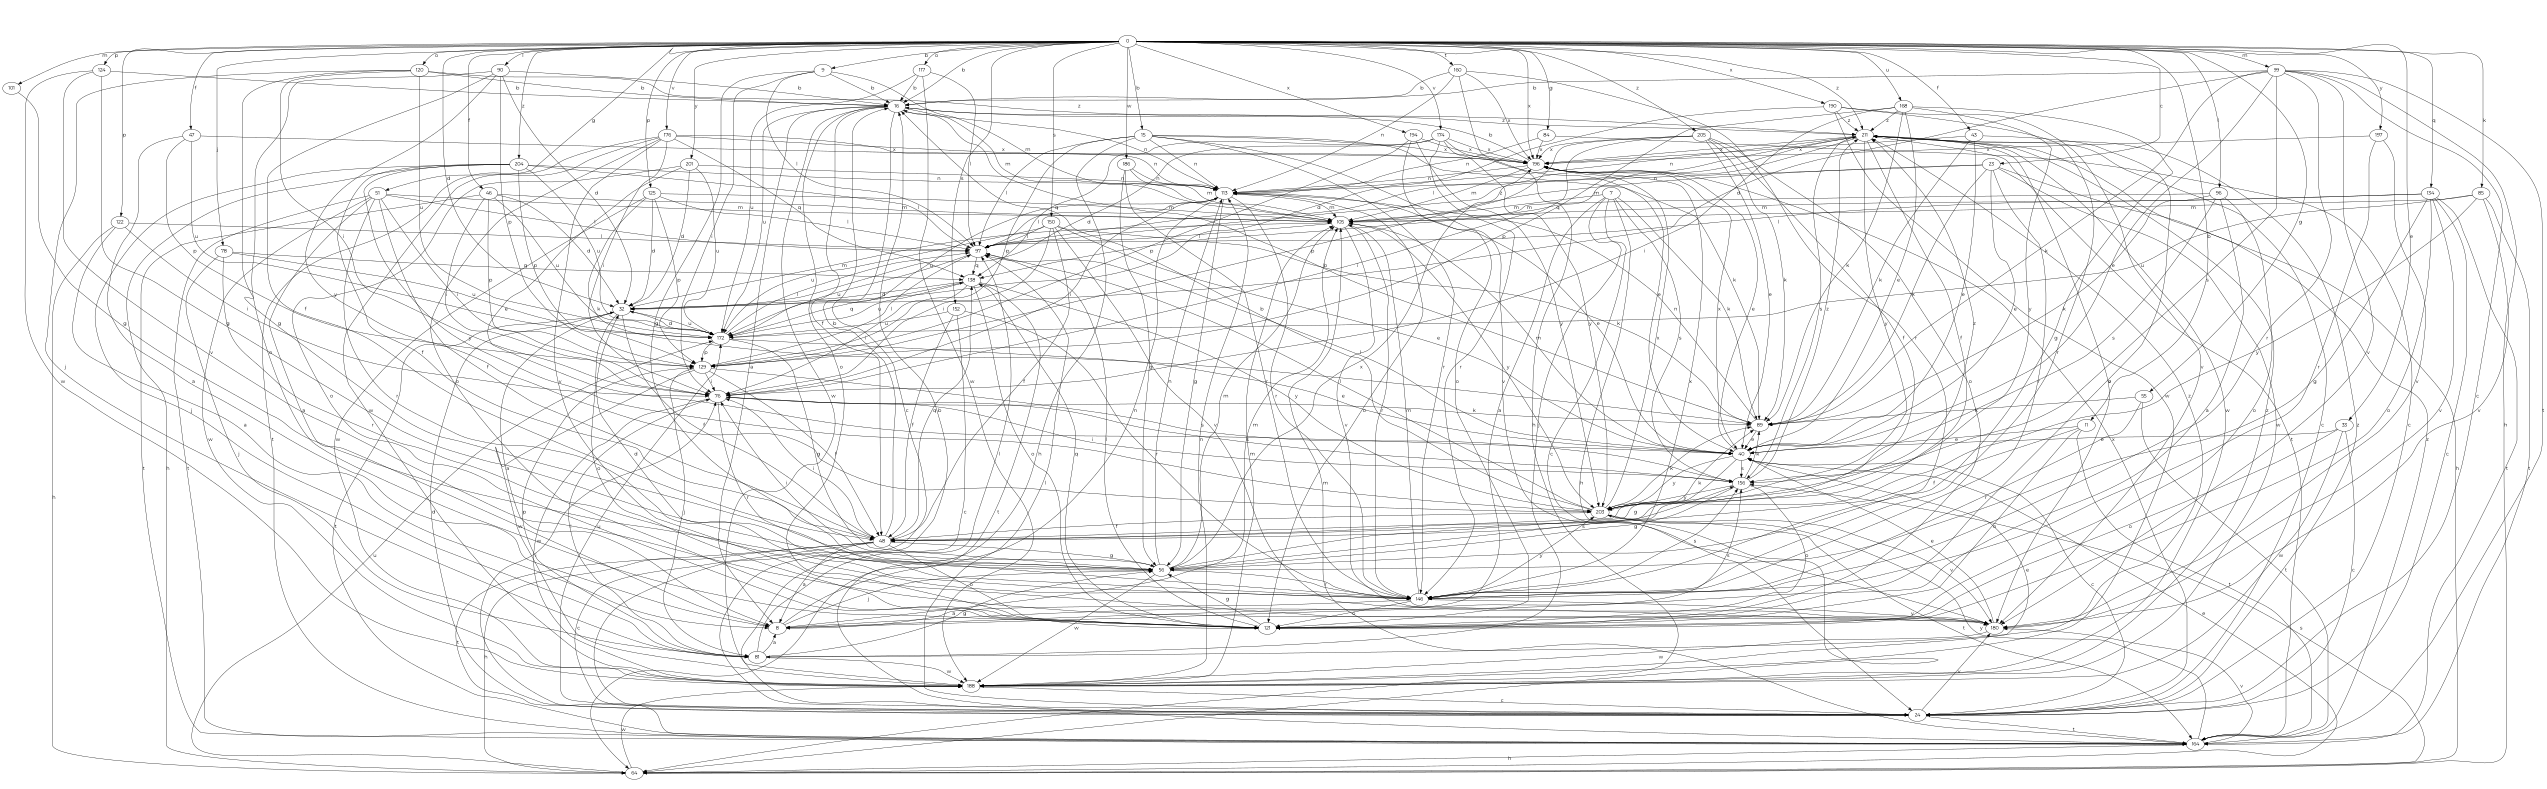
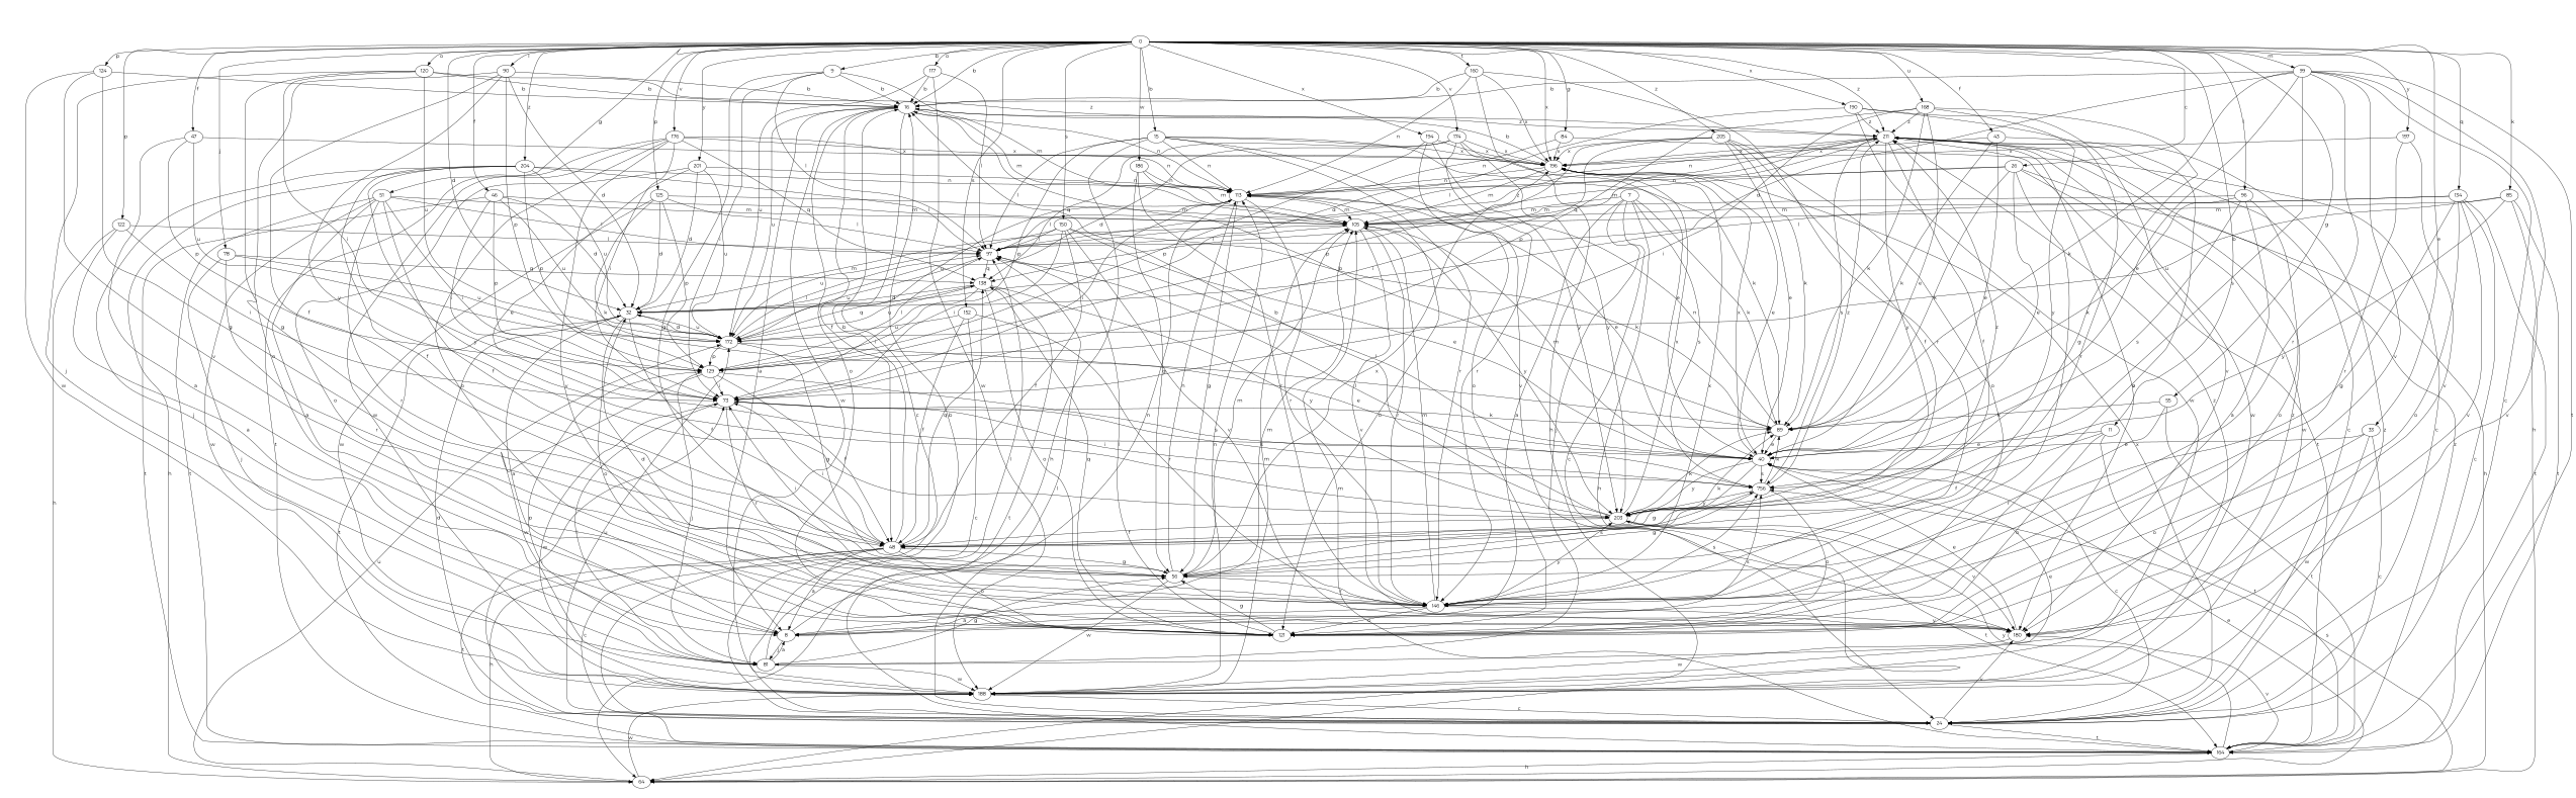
  strict digraph {
    fontname=Montserrat
    node [fontname=Montserrat]
    edge [fontname=Montserrat]
    0
    9
    11
    15
    16
-   23
+   23 [label=26]
    32
    33
    43
    46
    47
    51
    55
    78
    84
    85
    90
    96
    99
-   101
    117
    120
    122
    124
    125
    134
    150
    152
    160
    168
    174
    176
    186
    190
    194
    196
    197
    201
    204
    205
    211
    105
    56
-   73 [label=76]
+   73
    97
    40
    48
    121
    164
    64
    89
    113
    129
    146
    180
    8
    24
    172
    188
    81
    138
    203
-   156
+   156 [label=756]
    7
    0 -> 9 [label=b]
    0 -> 11 [label=b]
    0 -> 15 [label=b]
    0 -> 16 [label=b]
    0 -> 23 [label=c]
    0 -> 32 [label=d]
    0 -> 33 [label=e]
    0 -> 43 [label=f]
    0 -> 46 [label=f]
    0 -> 47 [label=f]
    0 -> 51 [label=g]
    0 -> 55 [label=g]
    0 -> 78 [label=j]
    0 -> 84 [label=g]
    0 -> 85 [label=k]
    0 -> 90 [label=l]
    0 -> 96 [label=l]
    0 -> 99 [label=m]
-   0 -> 101 [label=m]
    0 -> 117 [label=o]
    0 -> 120 [label=o]
    0 -> 122 [label=p]
    0 -> 124 [label=p]
    0 -> 125 [label=p]
    0 -> 134 [label=q]
    0 -> 150 [label=s]
    0 -> 152 [label=s]
    0 -> 160 [label=t]
    0 -> 168 [label=u]
    0 -> 174 [label=v]
    0 -> 176 [label=v]
    0 -> 186 [label=w]
    0 -> 190 [label=x]
    0 -> 194 [label=x]
    0 -> 196 [label=x]
    0 -> 197 [label=y]
    0 -> 201 [label=y]
    0 -> 204 [label=z]
    0 -> 205 [label=z]
    0 -> 211 [label=z]
    9 -> 16 [label=b]
    9 -> 105 [label=m]
    9 -> 56 [label=g]
    9 -> 73 [label=i]
    9 -> 97 [label=l]
    11 -> 40 [label=e]
    11 -> 48 [label=f]
    11 -> 121 [label=o]
    11 -> 164 [label=t]
    15 -> 196 [label=x]
    15 -> 97 [label=l]
    15 -> 64 [label=h]
    15 -> 89 [label=k]
    15 -> 113 [label=n]
    15 -> 129 [label=p]
    15 -> 146 [label=r]
    15 -> 180 [label=v]
    16 -> 211 [label=z]
    16 -> 105 [label=m]
    16 -> 48 [label=f]
    16 -> 121 [label=o]
    16 -> 113 [label=n]
    16 -> 8 [label=a]
    16 -> 24 [label=c]
    16 -> 172 [label=u]
    16 -> 188 [label=w]
    23 -> 105 [label=m]
    23 -> 40 [label=e]
    23 -> 64 [label=h]
    23 -> 89 [label=k]
    23 -> 113 [label=n]
    23 -> 146 [label=r]
    23 -> 188 [label=w]
    32 -> 105 [label=m]
    32 -> 48 [label=f]
    32 -> 121 [label=o]
    32 -> 164 [label=t]
    32 -> 8 [label=a]
    32 -> 172 [label=u]
    33 -> 40 [label=e]
    33 -> 121 [label=o]
    33 -> 24 [label=c]
    33 -> 188 [label=w]
    43 -> 196 [label=x]
    43 -> 40 [label=e]
    43 -> 121 [label=o]
    43 -> 89 [label=k]
    46 -> 32 [label=d]
    46 -> 105 [label=m]
    46 -> 73 [label=i]
    46 -> 164 [label=t]
    46 -> 129 [label=p]
    46 -> 172 [label=u]
    47 -> 196 [label=x]
    47 -> 129 [label=p]
    47 -> 8 [label=a]
    47 -> 172 [label=u]
    51 -> 105 [label=m]
    51 -> 73 [label=i]
    51 -> 97 [label=l]
    51 -> 48 [label=f]
    51 -> 164 [label=t]
    51 -> 146 [label=r]
    51 -> 8 [label=a]
    51 -> 188 [label=w]
    55 -> 164 [label=t]
    55 -> 89 [label=k]
    55 -> 146 [label=r]
    78 -> 146 [label=r]
    78 -> 172 [label=u]
    78 -> 81 [label=j]
    78 -> 138 [label=q]
    84 -> 196 [label=x]
    84 -> 113 [label=n]
    84 -> 24 [label=c]
    85 -> 105 [label=m]
    85 -> 164 [label=t]
    85 -> 180 [label=v]
    85 -> 172 [label=u]
    85 -> 203 [label=y]
    90 -> 16 [label=b]
    90 -> 32 [label=d]
    90 -> 48 [label=f]
    90 -> 121 [label=o]
    90 -> 129 [label=p]
    90 -> 203 [label=y]
    96 -> 105 [label=m]
    96 -> 121 [label=o]
    96 -> 89 [label=k]
    96 -> 8 [label=a]
    96 -> 156 [label=s]
    99 -> 16 [label=b]
    99 -> 32 [label=d]
    99 -> 40 [label=e]
    99 -> 164 [label=t]
    99 -> 64 [label=h]
    99 -> 89 [label=k]
    99 -> 146 [label=r]
    99 -> 180 [label=v]
    99 -> 24 [label=c]
    99 -> 156 [label=s]
-   101 -> 56 [label=g]
    117 -> 16 [label=b]
    117 -> 97 [label=l]
    117 -> 172 [label=u]
    117 -> 188 [label=w]
    120 -> 16 [label=b]
    120 -> 211 [label=z]
    120 -> 56 [label=g]
    120 -> 73 [label=i]
    120 -> 172 [label=u]
    120 -> 81 [label=j]
    122 -> 73 [label=i]
    122 -> 97 [label=l]
    122 -> 64 [label=h]
    122 -> 8 [label=a]
    124 -> 16 [label=b]
    124 -> 56 [label=g]
    124 -> 180 [label=v]
    124 -> 188 [label=w]
    125 -> 32 [label=d]
    125 -> 105 [label=m]
    125 -> 97 [label=l]
    125 -> 89 [label=k]
    125 -> 129 [label=p]
    125 -> 188 [label=w]
    134 -> 105 [label=m]
    134 -> 56 [label=g]
    134 -> 97 [label=l]
    134 -> 121 [label=o]
    134 -> 164 [label=t]
    134 -> 180 [label=v]
    134 -> 24 [label=c]
    150 -> 73 [label=i]
    150 -> 97 [label=l]
    150 -> 40 [label=e]
    150 -> 48 [label=f]
    150 -> 89 [label=k]
    150 -> 180 [label=v]
    150 -> 172 [label=u]
    152 -> 48 [label=f]
    152 -> 146 [label=r]
    152 -> 24 [label=c]
    152 -> 172 [label=u]
    160 -> 16 [label=b]
    160 -> 196 [label=x]
    160 -> 64 [label=h]
    160 -> 113 [label=n]
    160 -> 146 [label=r]
    168 -> 211 [label=z]
    168 -> 56 [label=g]
    168 -> 73 [label=i]
    168 -> 40 [label=e]
    168 -> 89 [label=k]
    168 -> 129 [label=p]
    168 -> 203 [label=y]
    174 -> 32 [label=d]
    174 -> 196 [label=x]
    174 -> 40 [label=e]
    174 -> 146 [label=r]
    174 -> 138 [label=q]
    174 -> 203 [label=y]
    176 -> 196 [label=x]
    176 -> 73 [label=i]
    176 -> 121 [label=o]
    176 -> 164 [label=t]
    176 -> 113 [label=n]
    176 -> 180 [label=v]
    176 -> 188 [label=w]
    176 -> 138 [label=q]
    186 -> 105 [label=m]
    186 -> 56 [label=g]
    186 -> 113 [label=n]
    186 -> 146 [label=r]
    190 -> 32 [label=d]
    190 -> 211 [label=z]
    190 -> 146 [label=r]
    190 -> 180 [label=v]
    190 -> 188 [label=w]
    194 -> 196 [label=x]
    194 -> 121 [label=o]
    194 -> 129 [label=p]
    194 -> 203 [label=y]
    196 -> 16 [label=b]
    196 -> 105 [label=m]
    196 -> 40 [label=e]
    196 -> 113 [label=n]
    197 -> 196 [label=x]
    197 -> 146 [label=r]
    197 -> 180 [label=v]
    201 -> 32 [label=d]
    201 -> 40 [label=e]
    201 -> 121 [label=o]
    201 -> 113 [label=n]
    201 -> 172 [label=u]
    204 -> 97 [label=l]
    204 -> 48 [label=f]
    204 -> 64 [label=h]
    204 -> 113 [label=n]
    204 -> 129 [label=p]
    204 -> 172 [label=u]
    204 -> 81 [label=j]
    204 -> 203 [label=y]
    205 -> 196 [label=x]
    205 -> 73 [label=i]
    205 -> 40 [label=e]
    205 -> 48 [label=f]
    205 -> 121 [label=o]
    205 -> 89 [label=k]
    205 -> 129 [label=p]
    211 -> 196 [label=x]
    211 -> 97 [label=l]
    211 -> 48 [label=f]
    211 -> 164 [label=t]
    211 -> 113 [label=n]
    211 -> 180 [label=v]
    211 -> 24 [label=c]
    211 -> 188 [label=w]
    211 -> 138 [label=q]
    211 -> 203 [label=y]
    211 -> 156 [label=s]
    105 -> 97 [label=l]
    105 -> 146 [label=r]
    105 -> 180 [label=v]
    105 -> 203 [label=y]
    56 -> 196 [label=x]
    56 -> 105 [label=m]
    56 -> 73 [label=i]
    56 -> 113 [label=n]
    56 -> 146 [label=r]
    56 -> 188 [label=w]
    56 -> 156 [label=s]
    73 -> 89 [label=k]
    73 -> 146 [label=r]
    73 -> 188 [label=w]
    73 -> 156 [label=s]
    97 -> 211 [label=z]
    97 -> 172 [label=u]
    97 -> 138 [label=q]
    40 -> 196 [label=x]
    40 -> 105 [label=m]
    40 -> 56 [label=g]
    40 -> 97 [label=l]
    40 -> 24 [label=c]
    40 -> 203 [label=y]
    40 -> 156 [label=s]
    48 -> 16 [label=b]
    48 -> 56 [label=g]
    48 -> 73 [label=i]
    48 -> 121 [label=o]
    48 -> 164 [label=t]
    48 -> 64 [label=h]
    48 -> 89 [label=k]
    48 -> 8 [label=a]
    48 -> 24 [label=c]
    48 -> 138 [label=q]
    121 -> 56 [label=g]
    121 -> 97 [label=l]
    121 -> 138 [label=q]
    164 -> 211 [label=z]
    164 -> 105 [label=m]
    164 -> 64 [label=h]
    164 -> 180 [label=v]
    164 -> 203 [label=y]
    64 -> 40 [label=e]
    64 -> 172 [label=u]
    64 -> 188 [label=w]
    64 -> 156 [label=s]
    89 -> 16 [label=b]
    89 -> 40 [label=e]
    89 -> 113 [label=n]
    113 -> 105 [label=m]
    113 -> 56 [label=g]
    113 -> 73 [label=i]
    113 -> 97 [label=l]
    113 -> 40 [label=e]
    113 -> 121 [label=o]
    113 -> 146 [label=r]
    113 -> 172 [label=u]
    129 -> 73 [label=i]
    129 -> 97 [label=l]
    129 -> 48 [label=f]
    129 -> 188 [label=w]
    129 -> 81 [label=j]
    129 -> 156 [label=s]
    146 -> 32 [label=d]
    146 -> 196 [label=x]
    146 -> 105 [label=m]
    146 -> 121 [label=o]
    146 -> 180 [label=v]
    146 -> 8 [label=a]
    146 -> 203 [label=y]
    146 -> 156 [label=s]
    180 -> 40 [label=e]
    180 -> 188 [label=w]
    8 -> 105 [label=m]
    8 -> 113 [label=n]
-   8 -> 56 [label=j]
+   8 -> 81 [label=j]
    8 -> 156 [label=s]
    24 -> 16 [label=b]
    24 -> 32 [label=d]
    24 -> 196 [label=x]
    24 -> 211 [label=z]
    24 -> 73 [label=i]
    24 -> 97 [label=l]
    24 -> 164 [label=t]
    24 -> 180 [label=v]
    24 -> 172 [label=u]
    172 -> 32 [label=d]
    172 -> 56 [label=g]
    172 -> 97 [label=l]
    172 -> 40 [label=e]
    172 -> 129 [label=p]
    172 -> 138 [label=q]
    188 -> 211 [label=z]
    188 -> 105 [label=m]
    188 -> 40 [label=e]
    188 -> 113 [label=n]
    188 -> 24 [label=c]
    81 -> 211 [label=z]
    81 -> 56 [label=g]
    81 -> 73 [label=i]
    81 -> 97 [label=l]
    81 -> 129 [label=p]
    81 -> 8 [label=a]
    81 -> 188 [label=w]
    138 -> 32 [label=d]
    138 -> 73 [label=i]
    138 -> 121 [label=o]
    138 -> 164 [label=t]
    138 -> 172 [label=u]
    138 -> 203 [label=y]
    203 -> 16 [label=b]
    203 -> 196 [label=x]
    203 -> 211 [label=z]
    203 -> 97 [label=l]
    203 -> 48 [label=f]
    203 -> 164 [label=t]
    203 -> 89 [label=k]
    203 -> 180 [label=v]
    156 -> 211 [label=z]
    156 -> 56 [label=g]
    156 -> 73 [label=i]
    156 -> 121 [label=o]
    156 -> 89 [label=k]
    156 -> 203 [label=y]
    7 -> 105 [label=m]
    7 -> 64 [label=h]
    7 -> 89 [label=k]
    7 -> 8 [label=a]
    7 -> 24 [label=c]
    7 -> 81 [label=j]
    7 -> 156 [label=s]
  }
